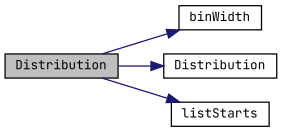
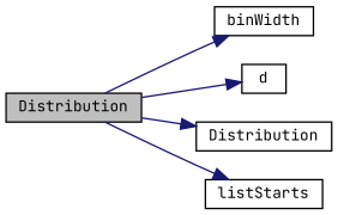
  digraph {
    rankdir=LR
    fontname="JetBrains Mono"
    node [color=black fontname="JetBrains Mono" fontsize=10 shape=record]
    edge [color=midnightblue fontname="JetBrains Mono" fontsize=10 labelfontname=FreeSans labelfontsize=10 style=solid]
    n1 [fillcolor=grey75 fontcolor=black height=0.2 label=Distribution style=filled width=0.4]
    n2 [height=0.2 label=binWidth width=0.4]
+   n3 [height=0.2 label=d width=0.4]
    n4 [height=0.2 label=Distribution width=0.4]
    n5 [height=0.2 label=listStarts width=0.4]
    n1 -> n2
+   n1 -> n3
    n1 -> n4
    n1 -> n5
  }
